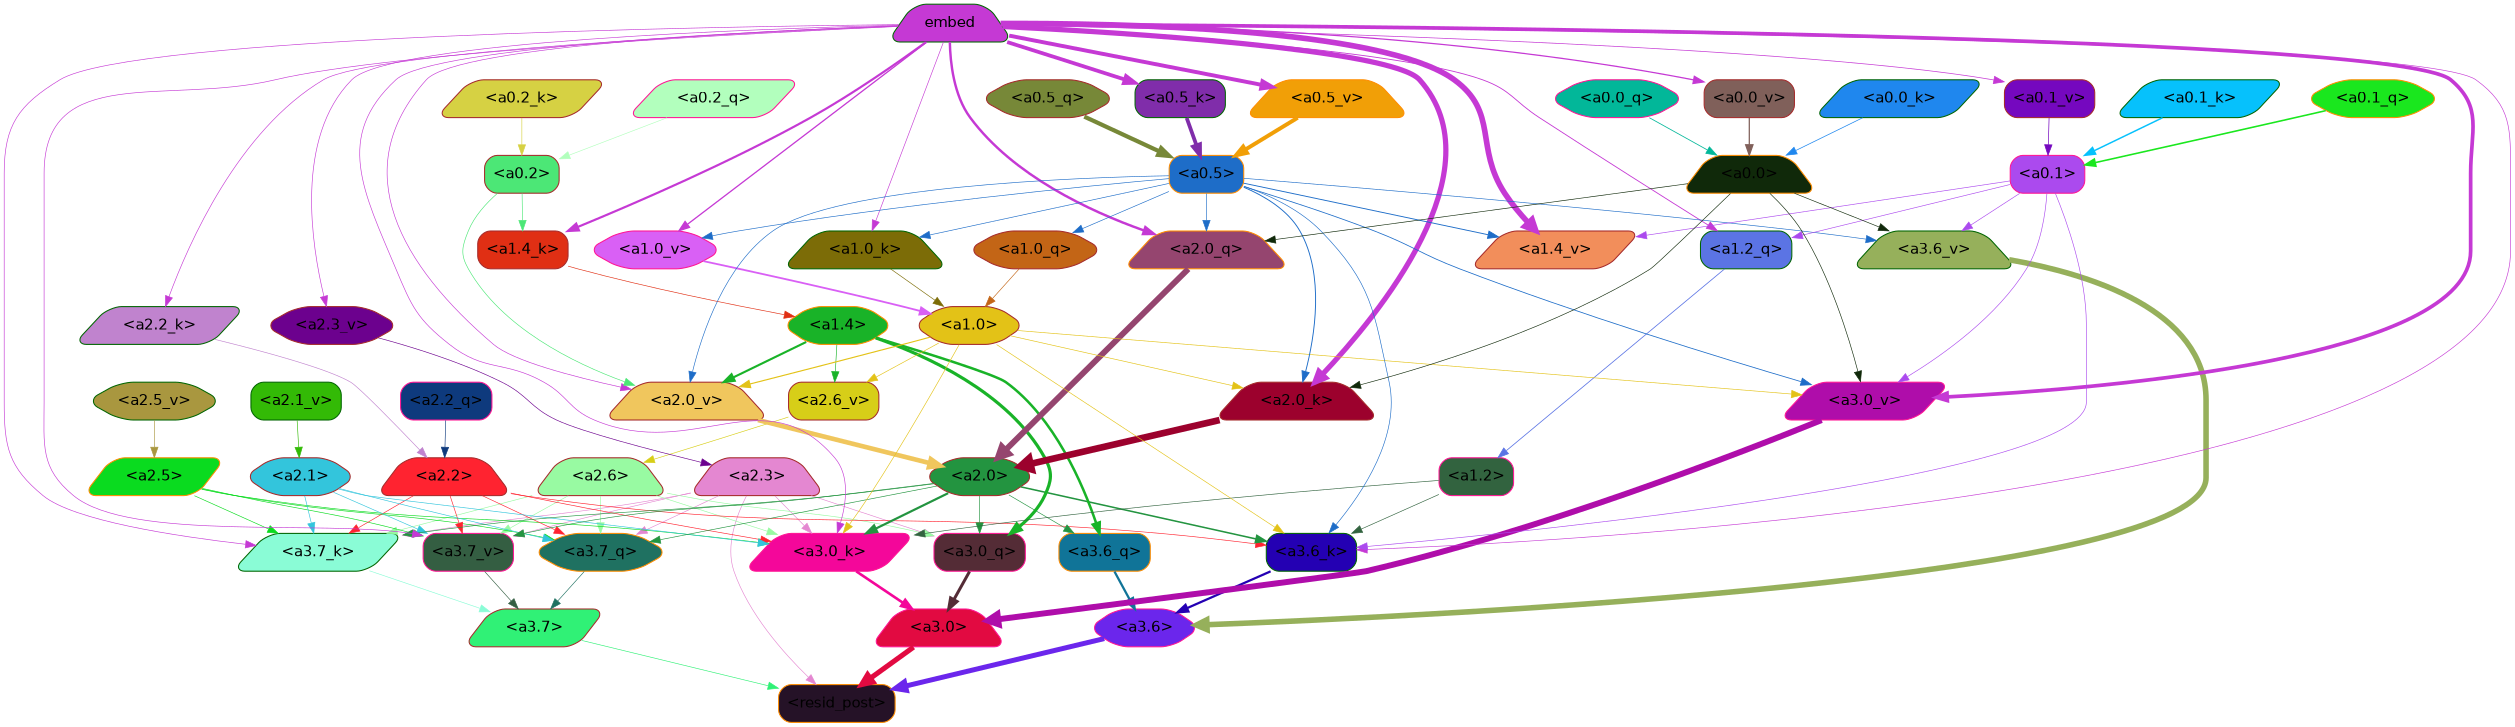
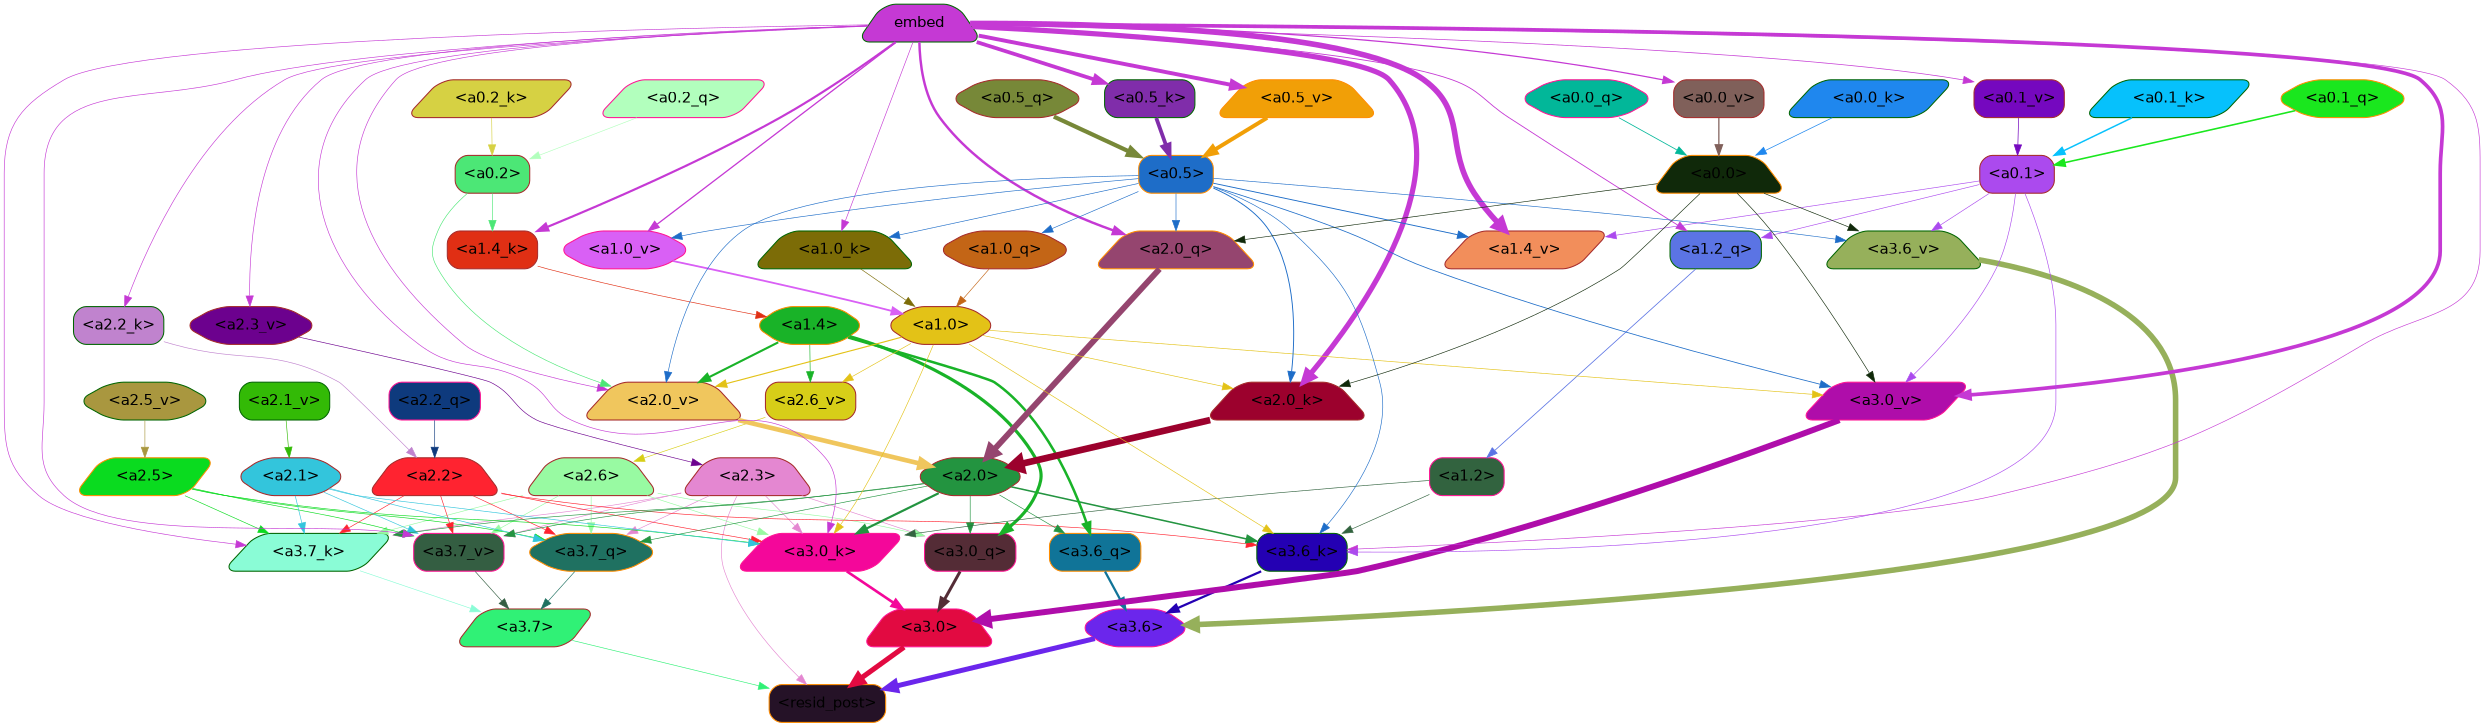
  strict digraph {
    splines=true
    node [color=brown fontname=Helvetica shape=box style="filled, rounded"]
    edge [color="#c539d4" penwidth=0.6]
    "<a3.7>" [fillcolor="#30f176" shape=parallelogram]
    "<resid_post>" [color=darkorange fillcolor="#251227"]
    "<a3.6>" [color=deeppink fillcolor="#6b26ec" shape=hexagon]
    "<a3.0>" [color=deeppink fillcolor="#e20a41" shape=trapezium]
    "<a2.3>" [fillcolor="#e487d1" shape=trapezium]
    "<a3.7_q>" [color=darkorange fillcolor="#1f7161" shape=hexagon]
    "<a3.0_q>" [color=deeppink fillcolor="#542c36"]
    "<a3.7_k>" [color=darkgreen fillcolor="#8afcd6" shape=parallelogram]
    "<a3.0_k>" [color=deeppink fillcolor="#f4079a" shape=parallelogram]
    "<a3.7_v>" [color=deeppink fillcolor="#345e42"]
    "<a3.6_q>" [color=darkorange fillcolor="#107498"]
    "<a3.6_k>" [color=darkgreen fillcolor="#2400b3"]
    "<a3.6_v>" [color=darkgreen fillcolor="#96b05b" shape=trapezium]
    "<a3.0_v>" [color=deeppink fillcolor="#af0daa" shape=parallelogram]
    "<a2.6>" [fillcolor="#98faa2" shape=trapezium]
    "<a2.5>" [color=darkorange fillcolor="#0adb1f" shape=parallelogram]
    "<a2.2>" [fillcolor="#ff2330" shape=trapezium]
    "<a2.1>" [fillcolor="#33c5dc" shape=hexagon]
    "<a2.0>" [fillcolor="#239440" shape=hexagon]
    "<a1.4>" [color=darkorange fillcolor="#19b328" shape=hexagon]
    "<a2.6_v>" [fillcolor="#d7ce18"]
    "<a2.0_v>" [fillcolor="#f0c65d" shape=trapezium]
    embed [color=darkgreen fillcolor="#c539d4" shape=trapezium]
    "<a2.0_q>" [color=darkorange fillcolor="#95456f" shape=trapezium]
-   "<a2.2_k>" [color=darkgreen fillcolor="#c083ce" shape=parallelogram]
+   "<a2.2_k>" [color=darkgreen fillcolor="#c083ce"]
    "<a2.0_k>" [fillcolor="#9c012d" shape=trapezium]
    "<a2.3_v>" [fillcolor="#6c018e" shape=hexagon]
    "<a1.2_q>" [color=darkgreen fillcolor="#5b74e4"]
    "<a1.4_k>" [fillcolor="#e02f14"]
    "<a1.0_k>" [color=darkgreen fillcolor="#7c6c07" shape=trapezium]
    "<a1.4_v>" [fillcolor="#f28e5b" shape=parallelogram]
    "<a1.0_v>" [color=deeppink fillcolor="#d960f5" shape=hexagon]
    "<a0.5_k>" [color=darkgreen fillcolor="#802daa"]
    "<a0.5_v>" [color=darkorange fillcolor="#f19f07" shape=trapezium]
    "<a0.1_v>" [fillcolor="#7508bf"]
    "<a0.0_v>" [fillcolor="#80605a"]
    "<a1.2>" [color=deeppink fillcolor="#32633f"]
    "<a1.0>" [fillcolor="#e3c217" shape=hexagon]
    "<a0.5>" [color=darkorange fillcolor="#1e6dc8"]
-   "<a0.1>" [color=deeppink fillcolor="#ab4aee"]
+   "<a0.1>" [fillcolor="#ab4aee"]
    "<a0.0>" [color=darkorange fillcolor="#10290a" shape=trapezium]
    "<a1.0_q>" [fillcolor="#c36516" shape=hexagon]
    "<a2.2_q>" [color=deeppink fillcolor="#0e3a7d"]
    "<a2.5_v>" [color=darkgreen fillcolor="#a9973f" shape=hexagon]
    "<a2.1_v>" [color=darkgreen fillcolor="#33ba06"]
    "<a0.2>" [fillcolor="#4ce776"]
    "<a0.5_q>" [fillcolor="#778838" shape=hexagon]
    "<a0.2_q>" [color=deeppink fillcolor="#b2ffbd" shape=parallelogram]
    "<a0.1_q>" [color=darkorange fillcolor="#1ae71e" shape=hexagon]
    "<a0.0_q>" [color=deeppink fillcolor="#02b799" shape=hexagon]
    "<a0.2_k>" [fillcolor="#d6d143" shape=parallelogram]
    "<a0.1_k>" [color=darkgreen fillcolor="#06c1fc" shape=parallelogram]
    "<a0.0_k>" [color=darkgreen fillcolor="#1f87ee" shape=parallelogram]
    "<a3.7>" -> "<resid_post>" [color="#30f176"]
    "<a3.6>" -> "<resid_post>" [color="#6b26ec" penwidth=4.7534414529800415]
    "<a3.0>" -> "<resid_post>" [color="#e20a41" penwidth=4.898576855659485]
    "<a2.3>" -> "<resid_post>" [color="#e487d1"]
    "<a2.3>" -> "<a3.7_q>" [color="#e487d1"]
    "<a2.3>" -> "<a3.0_q>" [color="#e487d1"]
    "<a2.3>" -> "<a3.7_k>" [color="#e487d1"]
    "<a2.3>" -> "<a3.0_k>" [color="#e487d1"]
    "<a2.3>" -> "<a3.7_v>" [color="#e487d1"]
    "<a3.7_q>" -> "<a3.7>" [color="#1f7161"]
    "<a3.0_q>" -> "<a3.0>" [color="#542c36" penwidth=2.870753765106201]
    "<a3.7_k>" -> "<a3.7>" [color="#8afcd6"]
    "<a3.0_k>" -> "<a3.0>" [color="#f4079a" penwidth=2.520303964614868]
    "<a3.7_v>" -> "<a3.7>" [color="#345e42"]
    "<a3.6_q>" -> "<a3.6>" [color="#107498" penwidth=2.160832464694977]
    "<a3.6_k>" -> "<a3.6>" [color="#2400b3" penwidth=2.13908451795578]
    "<a3.6_v>" -> "<a3.6>" [color="#96b05b" penwidth=5.297133803367615]
    "<a3.0_v>" -> "<a3.0>" [color="#af0daa" penwidth=5.680712580680847]
    "<a2.6>" -> "<a3.7_q>" [color="#98faa2"]
    "<a2.6>" -> "<a3.0_q>" [color="#98faa2"]
    "<a2.6>" -> "<a3.7_k>" [color="#98faa2"]
    "<a2.6>" -> "<a3.0_k>" [color="#98faa2"]
    "<a2.6>" -> "<a3.7_v>" [color="#98faa2"]
    "<a2.5>" -> "<a3.7_q>" [color="#0adb1f"]
    "<a2.5>" -> "<a3.7_k>" [color="#0adb1f"]
    "<a2.5>" -> "<a3.0_k>" [color="#0adb1f"]
    "<a2.5>" -> "<a3.7_v>" [color="#0adb1f"]
    "<a2.2>" -> "<a3.7_q>" [color="#ff2330"]
    "<a2.2>" -> "<a3.7_k>" [color="#ff2330"]
    "<a2.2>" -> "<a3.0_k>" [color="#ff2330"]
    "<a2.2>" -> "<a3.7_v>" [color="#ff2330"]
    "<a2.2>" -> "<a3.6_k>" [color="#ff2330"]
    "<a2.1>" -> "<a3.7_q>" [color="#33c5dc"]
    "<a2.1>" -> "<a3.7_k>" [color="#33c5dc"]
    "<a2.1>" -> "<a3.0_k>" [color="#33c5dc"]
    "<a2.1>" -> "<a3.7_v>" [color="#33c5dc"]
    "<a2.0>" -> "<a3.7_q>" [color="#239440"]
    "<a2.0>" -> "<a3.0_q>" [color="#239440"]
    "<a2.0>" -> "<a3.7_k>" [color="#239440"]
    "<a2.0>" -> "<a3.0_k>" [color="#239440" penwidth=2.095262974500656]
    "<a2.0>" -> "<a3.7_v>" [color="#239440"]
    "<a2.0>" -> "<a3.6_q>" [color="#239440"]
    "<a2.0>" -> "<a3.6_k>" [color="#239440" penwidth=1.4807794839143753]
    "<a1.4>" -> "<a3.0_q>" [color="#19b328" penwidth=3.0341034531593323]
    "<a1.4>" -> "<a3.6_q>" [color="#19b328" penwidth=2.425799250602722]
    "<a1.4>" -> "<a2.6_v>" [color="#19b328"]
    "<a1.4>" -> "<a2.0_v>" [color="#19b328" penwidth=2.007302835583687]
    "<a2.6_v>" -> "<a2.6>" [color="#d7ce18"]
    "<a2.0_v>" -> "<a2.0>" [color="#f0c65d" penwidth=4.422677040100098]
    embed -> "<a3.7_k>"
    embed -> "<a3.0_k>"
    embed -> "<a3.7_v>"
    embed -> "<a3.6_k>"
    embed -> "<a3.0_v>" [penwidth=3.5202720761299133]
    embed -> "<a2.0_v>"
    embed -> "<a2.0_q>" [penwidth=2.339468687772751]
    embed -> "<a2.2_k>"
    embed -> "<a2.0_k>" [penwidth=4.9759310483932495]
    embed -> "<a2.3_v>"
    embed -> "<a1.2_q>" [penwidth=0.8262195587158203]
    embed -> "<a1.4_k>" [penwidth=2.0715588331222534]
    embed -> "<a1.0_k>"
    embed -> "<a1.4_v>" [penwidth=5.3763720989227295]
    embed -> "<a1.0_v>" [penwidth=1.232791244983673]
    embed -> "<a0.5_k>" [penwidth=3.6077781692147255]
    embed -> "<a0.5_v>" [penwidth=3.744613029062748]
    embed -> "<a0.1_v>" [penwidth=0.6802842617034912]
    embed -> "<a0.0_v>" [penwidth=1.1918210983276367]
    "<a2.0_q>" -> "<a2.0>" [color="#95456f" penwidth=5.606565475463867]
    "<a2.2_k>" -> "<a2.2>" [color="#c083ce"]
    "<a2.0_k>" -> "<a2.0>" [color="#9c012d" penwidth=6.344284534454346]
    "<a2.3_v>" -> "<a2.3>" [color="#6c018e"]
    "<a1.2_q>" -> "<a1.2>" [color="#5b74e4" penwidth=0.7570515871047974]
    "<a1.4_k>" -> "<a1.4>" [color="#e02f14"]
    "<a1.0_k>" -> "<a1.0>" [color="#7c6c07"]
    "<a1.0_v>" -> "<a1.0>" [color="#d960f5" penwidth=1.738280937075615]
    "<a0.5_k>" -> "<a0.5>" [color="#802daa" penwidth=3.607769437134266]
    "<a0.5_v>" -> "<a0.5>" [color="#f19f07" penwidth=3.7962711341679096]
    "<a0.1_v>" -> "<a0.1>" [color="#7508bf" penwidth=0.6802752017974854]
    "<a0.0_v>" -> "<a0.0>" [color="#80605a" penwidth=1.1918113231658936]
    "<a1.2>" -> "<a3.0_k>" [color="#32633f"]
    "<a1.2>" -> "<a3.6_k>" [color="#32633f"]
    "<a1.0>" -> "<a3.0_k>" [color="#e3c217"]
    "<a1.0>" -> "<a3.6_k>" [color="#e3c217"]
    "<a1.0>" -> "<a3.0_v>" [color="#e3c217"]
    "<a1.0>" -> "<a2.6_v>" [color="#e3c217"]
    "<a1.0>" -> "<a2.0_v>" [color="#e3c217" penwidth=1.0943371653556824]
    "<a1.0>" -> "<a2.0_k>" [color="#e3c217"]
    "<a0.5>" -> "<a3.6_k>" [color="#1e6dc8"]
    "<a0.5>" -> "<a3.6_v>" [color="#1e6dc8"]
    "<a0.5>" -> "<a3.0_v>" [color="#1e6dc8" penwidth=0.764040544629097]
    "<a0.5>" -> "<a2.0_v>" [color="#1e6dc8"]
    "<a0.5>" -> "<a2.0_q>" [color="#1e6dc8"]
    "<a0.5>" -> "<a2.0_k>" [color="#1e6dc8" penwidth=0.8956001400947571]
    "<a0.5>" -> "<a1.0_k>" [color="#1e6dc8"]
    "<a0.5>" -> "<a1.4_v>" [color="#1e6dc8" penwidth=0.8774083852767944]
    "<a0.5>" -> "<a1.0_v>" [color="#1e6dc8"]
    "<a0.5>" -> "<a1.0_q>" [color="#1e6dc8"]
    "<a0.1>" -> "<a3.6_k>" [color="#ab4aee"]
    "<a0.1>" -> "<a3.6_v>" [color="#ab4aee"]
    "<a0.1>" -> "<a3.0_v>" [color="#ab4aee"]
    "<a0.1>" -> "<a1.2_q>" [color="#ab4aee"]
    "<a0.1>" -> "<a1.4_v>" [color="#ab4aee"]
    "<a0.0>" -> "<a3.6_v>" [color="#10290a"]
    "<a0.0>" -> "<a3.0_v>" [color="#10290a"]
    "<a0.0>" -> "<a2.0_q>" [color="#10290a"]
    "<a0.0>" -> "<a2.0_k>" [color="#10290a"]
    "<a1.0_q>" -> "<a1.0>" [color="#c36516"]
    "<a2.2_q>" -> "<a2.2>" [color="#0e3a7d"]
    "<a2.5_v>" -> "<a2.5>" [color="#a9973f"]
    "<a2.1_v>" -> "<a2.1>" [color="#33ba06"]
    "<a0.2>" -> "<a2.0_v>" [color="#4ce776"]
    "<a0.2>" -> "<a1.4_k>" [color="#4ce776"]
    "<a0.5_q>" -> "<a0.5>" [color="#778838" penwidth=4.023846536874771]
    "<a0.2_q>" -> "<a0.2>" [color="#b2ffbd"]
    "<a0.1_q>" -> "<a0.1>" [color="#1ae71e" penwidth=1.5174570083618164]
    "<a0.0_q>" -> "<a0.0>" [color="#02b799" penwidth=0.766176700592041]
    "<a0.2_k>" -> "<a0.2>" [color="#d6d143"]
    "<a0.1_k>" -> "<a0.1>" [color="#06c1fc" penwidth=1.4202113151550293]
    "<a0.0_k>" -> "<a0.0>" [color="#1f87ee" penwidth=0.6857404708862305]
  }
